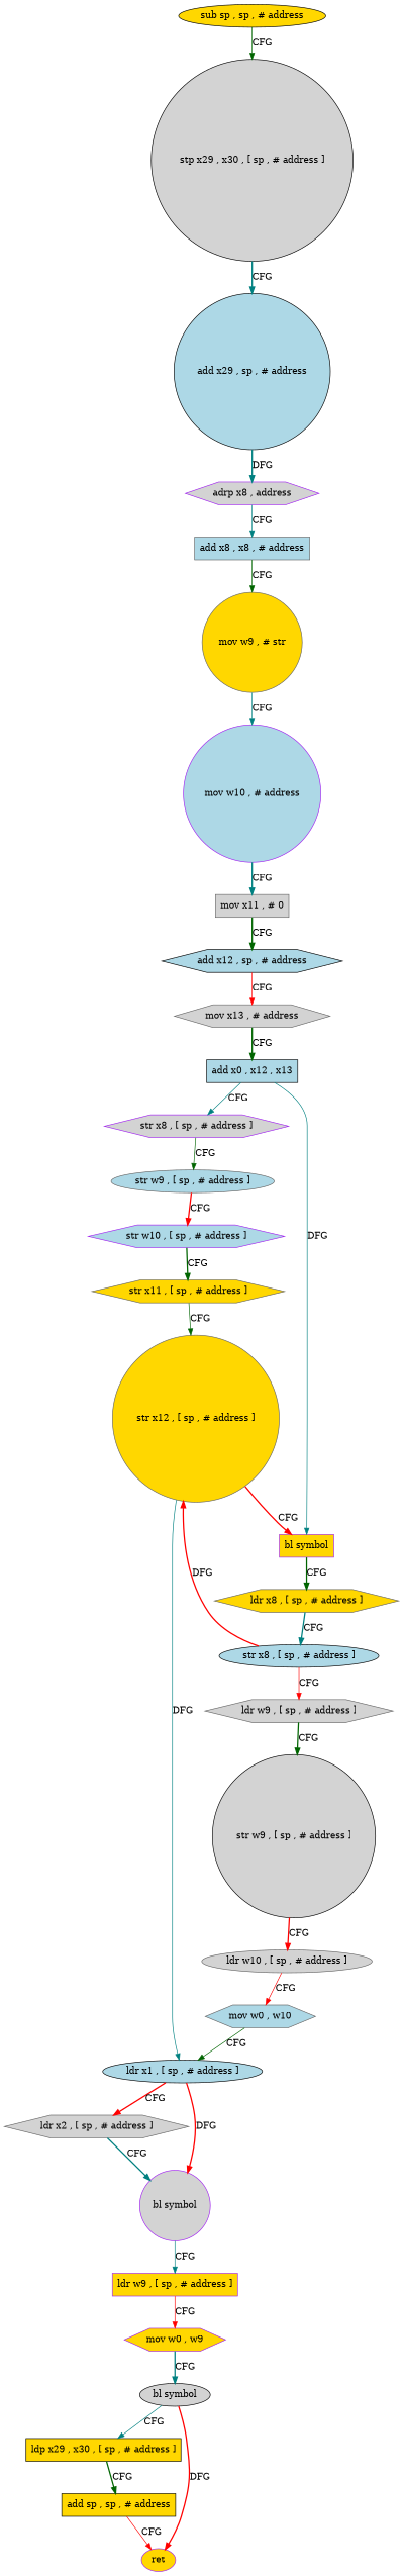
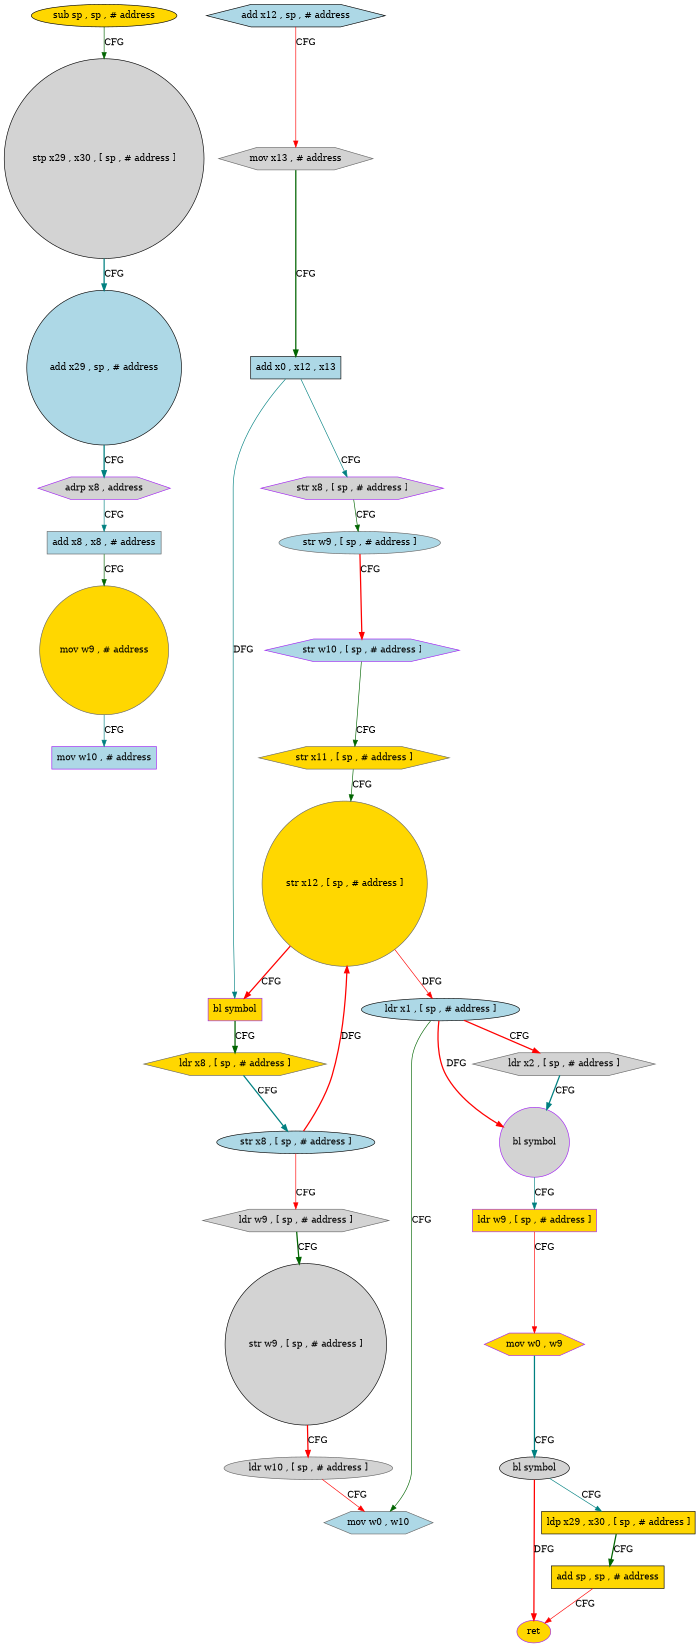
  digraph {
    node [color=gray40 fillcolor=gold shape=hexagon style=filled]
    edge [color=red style=solid]
    n1 [color=black label="sub sp , sp , # address" shape=ellipse]
    n2 [color=black fillcolor=lightgrey label="stp x29 , x30 , [ sp , # address ]" shape=circle]
    n3 [color=black fillcolor=lightblue label="add x29 , sp , # address" shape=circle]
    n4 [color=purple fillcolor=lightgrey label="adrp x8 , address"]
    n5 [fillcolor=lightblue label="add x8 , x8 , # address" shape=box]
-   n6 [label="mov w9 , # str" shape=circle]
-   n7 [color=purple fillcolor=lightblue label="mov w10 , # address" shape=circle]
-   n8 [fillcolor=lightgrey label="mov x11 , # 0" shape=box]
+   n6 [label="mov w9 , # address" shape=circle]
+   n7 [color=purple fillcolor=lightblue label="mov w10 , # address" shape=box]
    n9 [color=black fillcolor=lightblue label="add x12 , sp , # address"]
    n10 [fillcolor=lightgrey label="mov x13 , # address"]
    n11 [color=black fillcolor=lightblue label="add x0 , x12 , x13" shape=box]
    n12 [color=purple fillcolor=lightgrey label="str x8 , [ sp , # address ]"]
    n13 [color=purple label="bl symbol" shape=box]
    n14 [fillcolor=lightblue label="str w9 , [ sp , # address ]" shape=ellipse]
    n15 [label="ldr x8 , [ sp , # address ]"]
    n16 [color=purple fillcolor=lightblue label="str w10 , [ sp , # address ]"]
    n17 [label="str x11 , [ sp , # address ]"]
    n18 [label="str x12 , [ sp , # address ]" shape=circle]
    n19 [color=black fillcolor=lightblue label="ldr x1 , [ sp , # address ]" shape=ellipse]
    n20 [fillcolor=lightgrey label="ldr x2 , [ sp , # address ]"]
    n21 [color=purple fillcolor=lightgrey label="bl symbol" shape=circle]
    n22 [color=black fillcolor=lightblue label="str x8 , [ sp , # address ]" shape=ellipse]
    n23 [fillcolor=lightgrey label="ldr w9 , [ sp , # address ]"]
    n24 [color=black fillcolor=lightgrey label="str w9 , [ sp , # address ]" shape=circle]
    n25 [fillcolor=lightgrey label="ldr w10 , [ sp , # address ]" shape=ellipse]
    n26 [fillcolor=lightblue label="mov w0 , w10"]
    n27 [color=purple label="ldr w9 , [ sp , # address ]" shape=box]
    n28 [color=purple label="mov w0 , w9"]
    n29 [color=black fillcolor=lightgrey label="bl symbol" shape=ellipse]
    n30 [color=black label="ldp x29 , x30 , [ sp , # address ]" shape=box]
    n31 [color=purple label=ret shape=ellipse]
    n32 [color=black label="add sp , sp , # address" shape=box]
    n1 -> n2 [color=darkgreen label=CFG]
    n2 -> n3 [color=teal label=CFG style=bold]
-   n3 -> n4 [color=teal label=DFG style=bold]
+   n3 -> n4 [color=teal label=CFG style=bold]
    n4 -> n5 [color=teal label=CFG]
    n5 -> n6 [color=darkgreen label=CFG]
    n6 -> n7 [color=teal label=CFG]
-   n7 -> n8 [color=teal label=CFG style=bold]
-   n8 -> n9 [color=darkgreen label=CFG style=bold]
    n9 -> n10 [label=CFG]
    n10 -> n11 [color=darkgreen label=CFG style=bold]
    n11 -> n12 [color=teal label=CFG]
    n11 -> n13 [color=teal label=DFG]
    n12 -> n14 [color=darkgreen label=CFG]
    n13 -> n15 [color=darkgreen label=CFG style=bold]
    n14 -> n16 [label=CFG style=bold]
    n15 -> n22 [color=teal label=CFG style=bold]
-   n16 -> n17 [color=darkgreen label=CFG style=bold]
+   n16 -> n17 [color=darkgreen label=CFG]
    n17 -> n18 [color=darkgreen label=CFG]
    n18 -> n13 [label=CFG style=bold]
-   n18 -> n19 [color=teal label=DFG]
+   n18 -> n19 [label=DFG]
    n19 -> n20 [label=CFG style=bold]
    n19 -> n21 [label=DFG style=bold]
    n20 -> n21 [color=teal label=CFG style=bold]
    n21 -> n27 [color=teal label=CFG]
    n22 -> n18 [label=DFG style=bold]
    n22 -> n23 [label=CFG]
    n23 -> n24 [color=darkgreen label=CFG style=bold]
    n24 -> n25 [label=CFG style=bold]
    n25 -> n26 [label=CFG]
-   n26 -> n19 [color=darkgreen label=CFG]
+   n19 -> n26 [color=darkgreen label=CFG]
    n27 -> n28 [label=CFG]
    n28 -> n29 [color=teal label=CFG style=bold]
    n29 -> n30 [color=teal label=CFG]
    n29 -> n31 [label=DFG style=bold]
    n30 -> n32 [color=darkgreen label=CFG style=bold]
    n32 -> n31 [label=CFG]
  }
